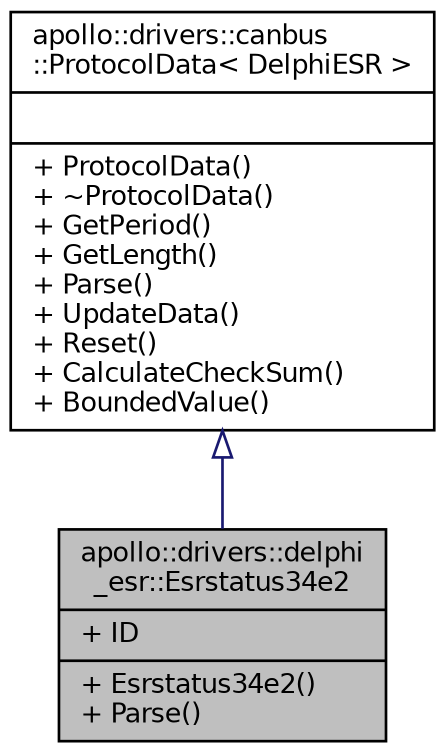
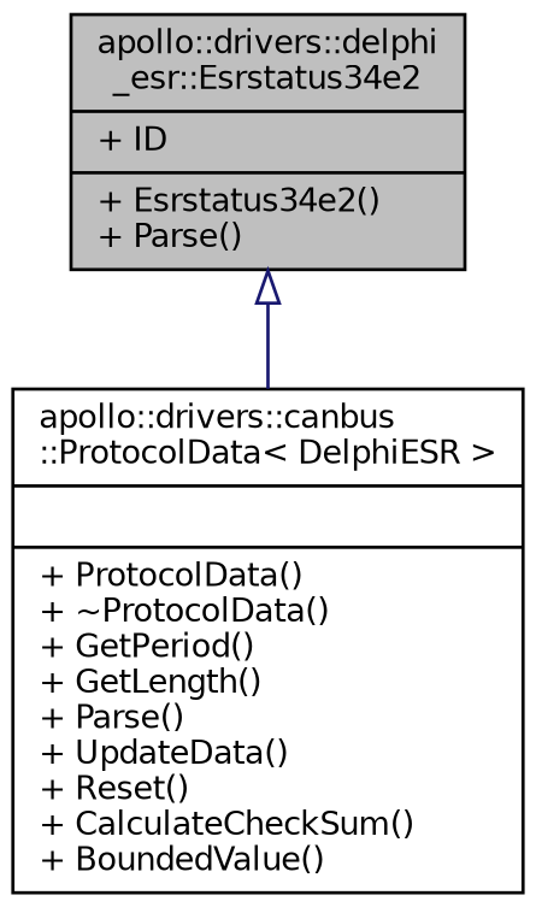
  digraph {
    node [color=black fontname=Helvetica fontsize=10 shape=record style=filled]
    n1 [fillcolor=grey75 fontcolor=black height=0.2 label="{apollo::drivers::delphi\l_esr::Esrstatus34e2\n|+ ID\l|+ Esrstatus34e2()\l+ Parse()\l}" width=0.4]
    n2 [fillcolor=white height=0.2 label="{apollo::drivers::canbus\l::ProtocolData\< DelphiESR \>\n||+ ProtocolData()\l+ ~ProtocolData()\l+ GetPeriod()\l+ GetLength()\l+ Parse()\l+ UpdateData()\l+ Reset()\l+ CalculateCheckSum()\l+ BoundedValue()\l}" width=0.4]
-   n2 -> n1 [arrowtail=onormal color=midnightblue dir=back fontname=Helvetica fontsize=10 labelfontname=Helvetica labelfontsize=10 style=solid]
+   n1 -> n2 [arrowtail=onormal color=midnightblue dir=back fontname=Helvetica fontsize=10 labelfontname=Helvetica labelfontsize=10 style=solid]
  }
